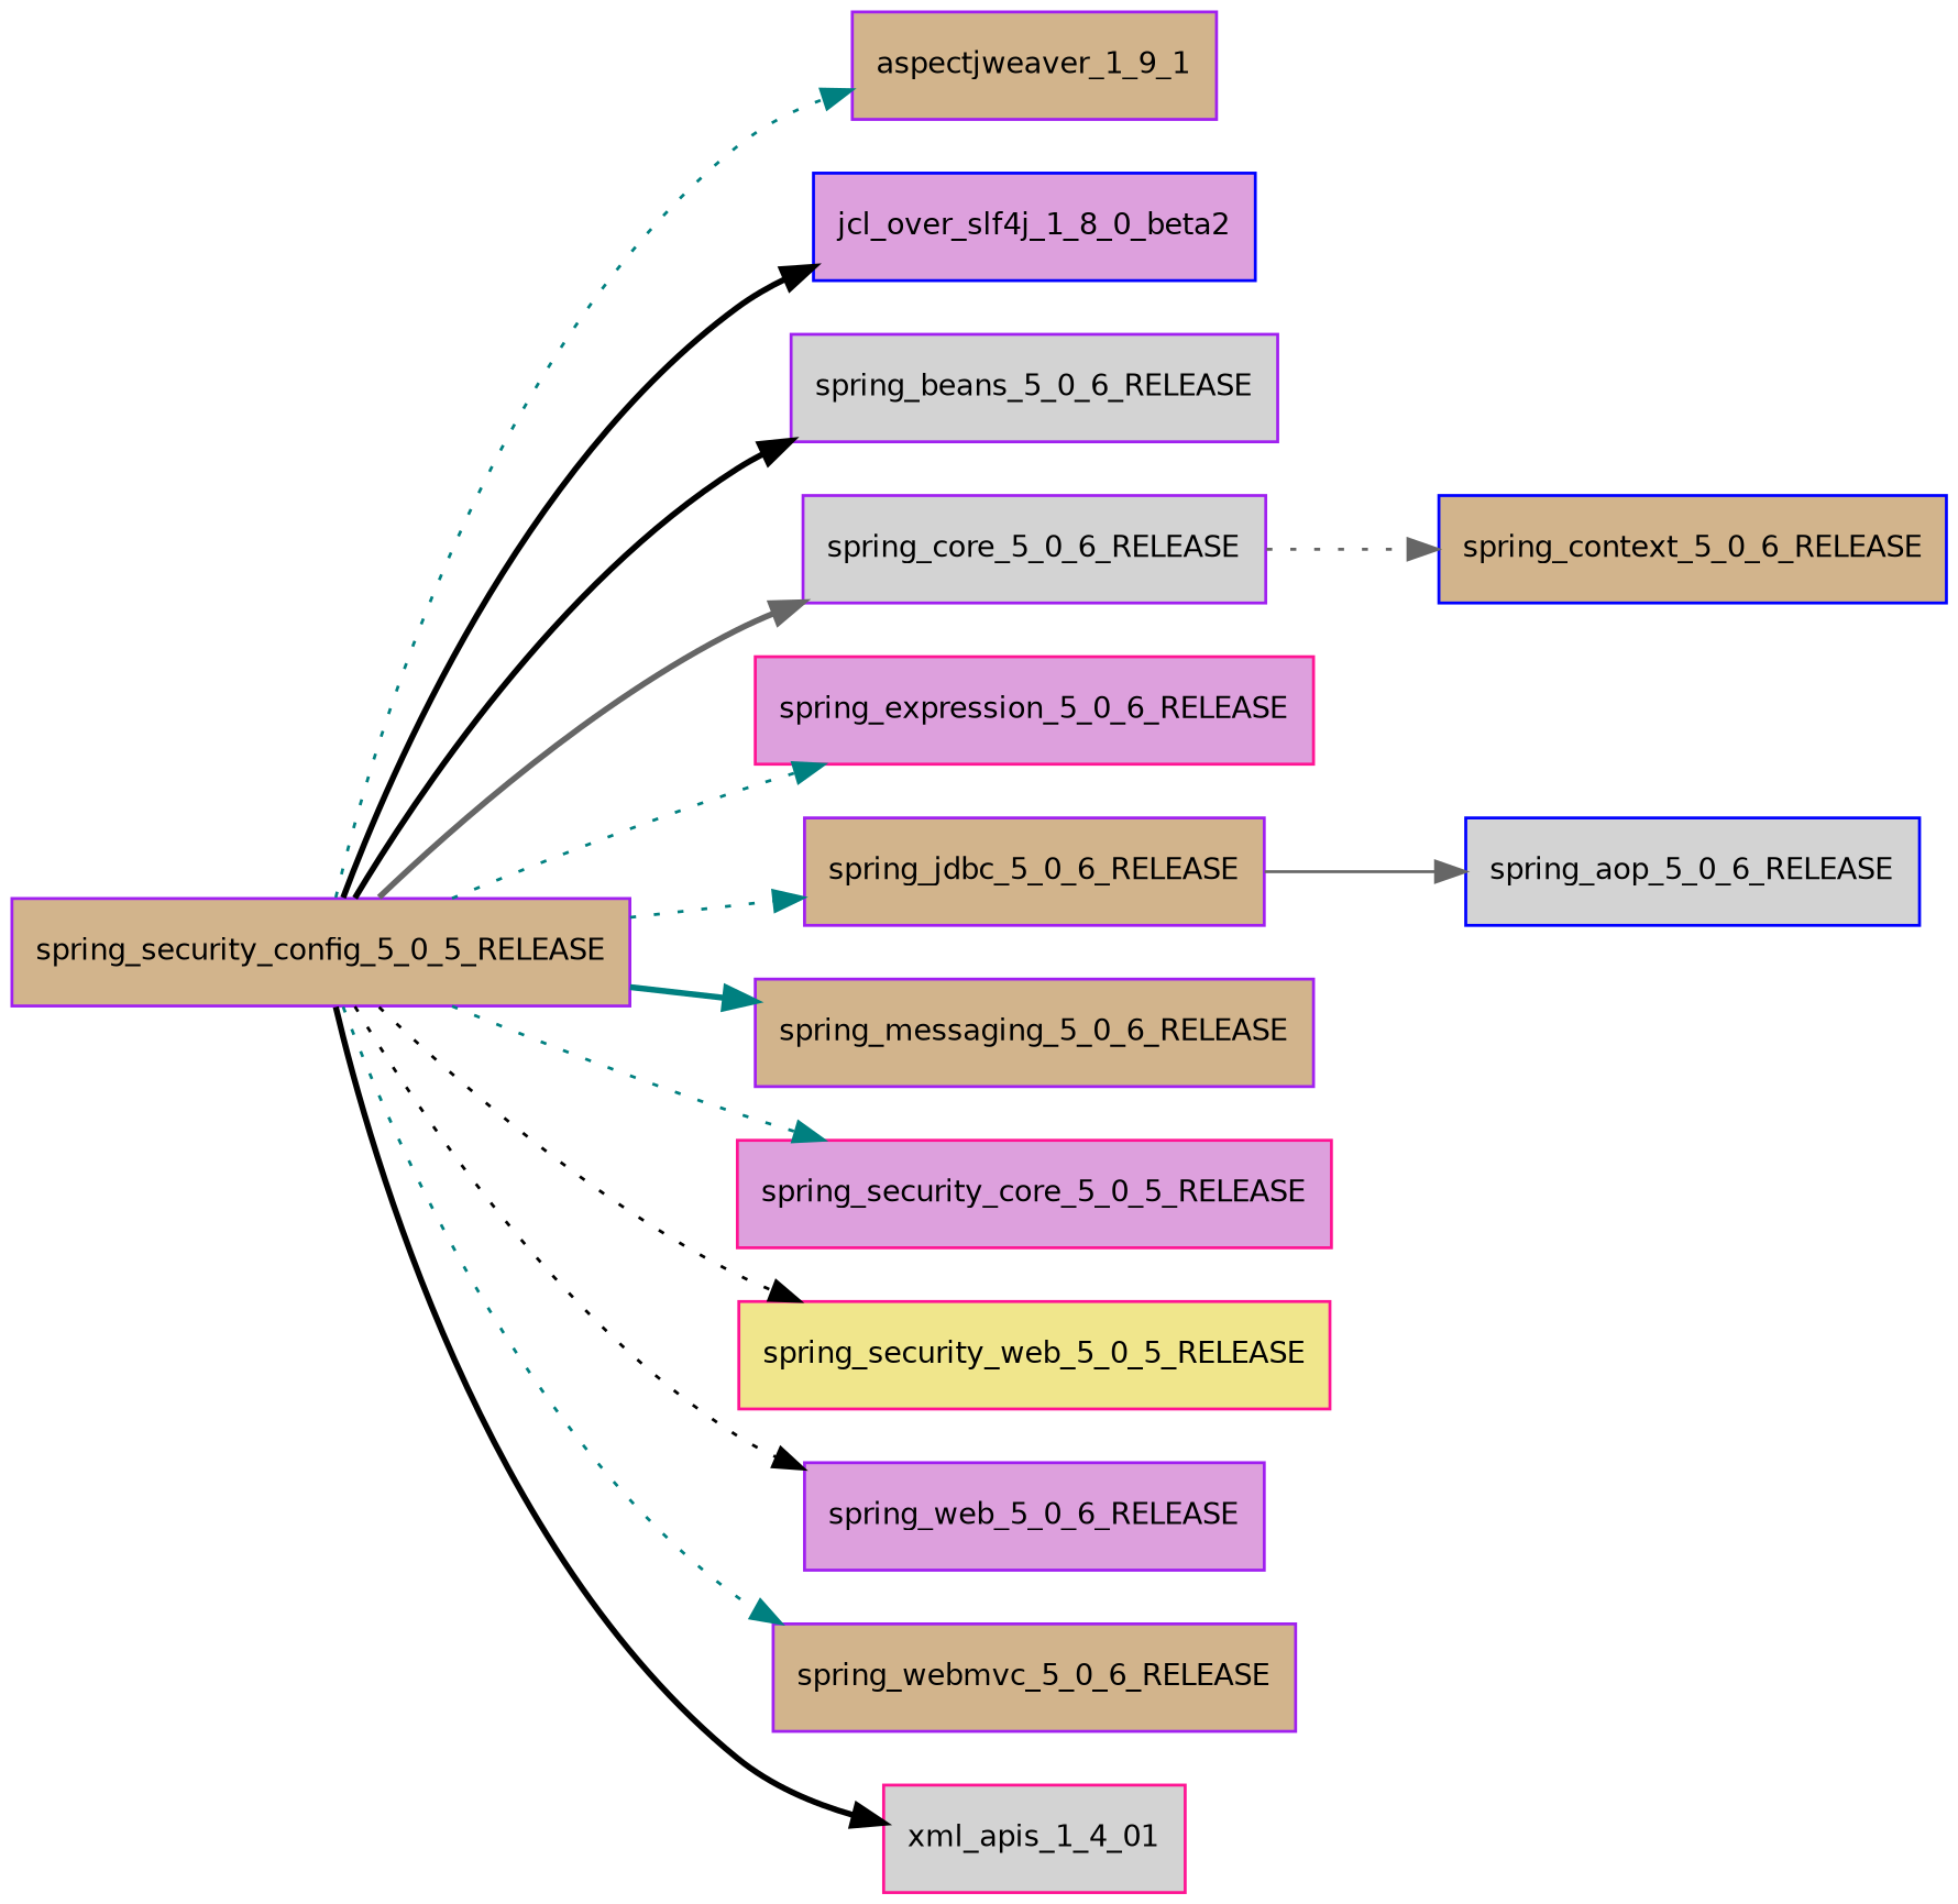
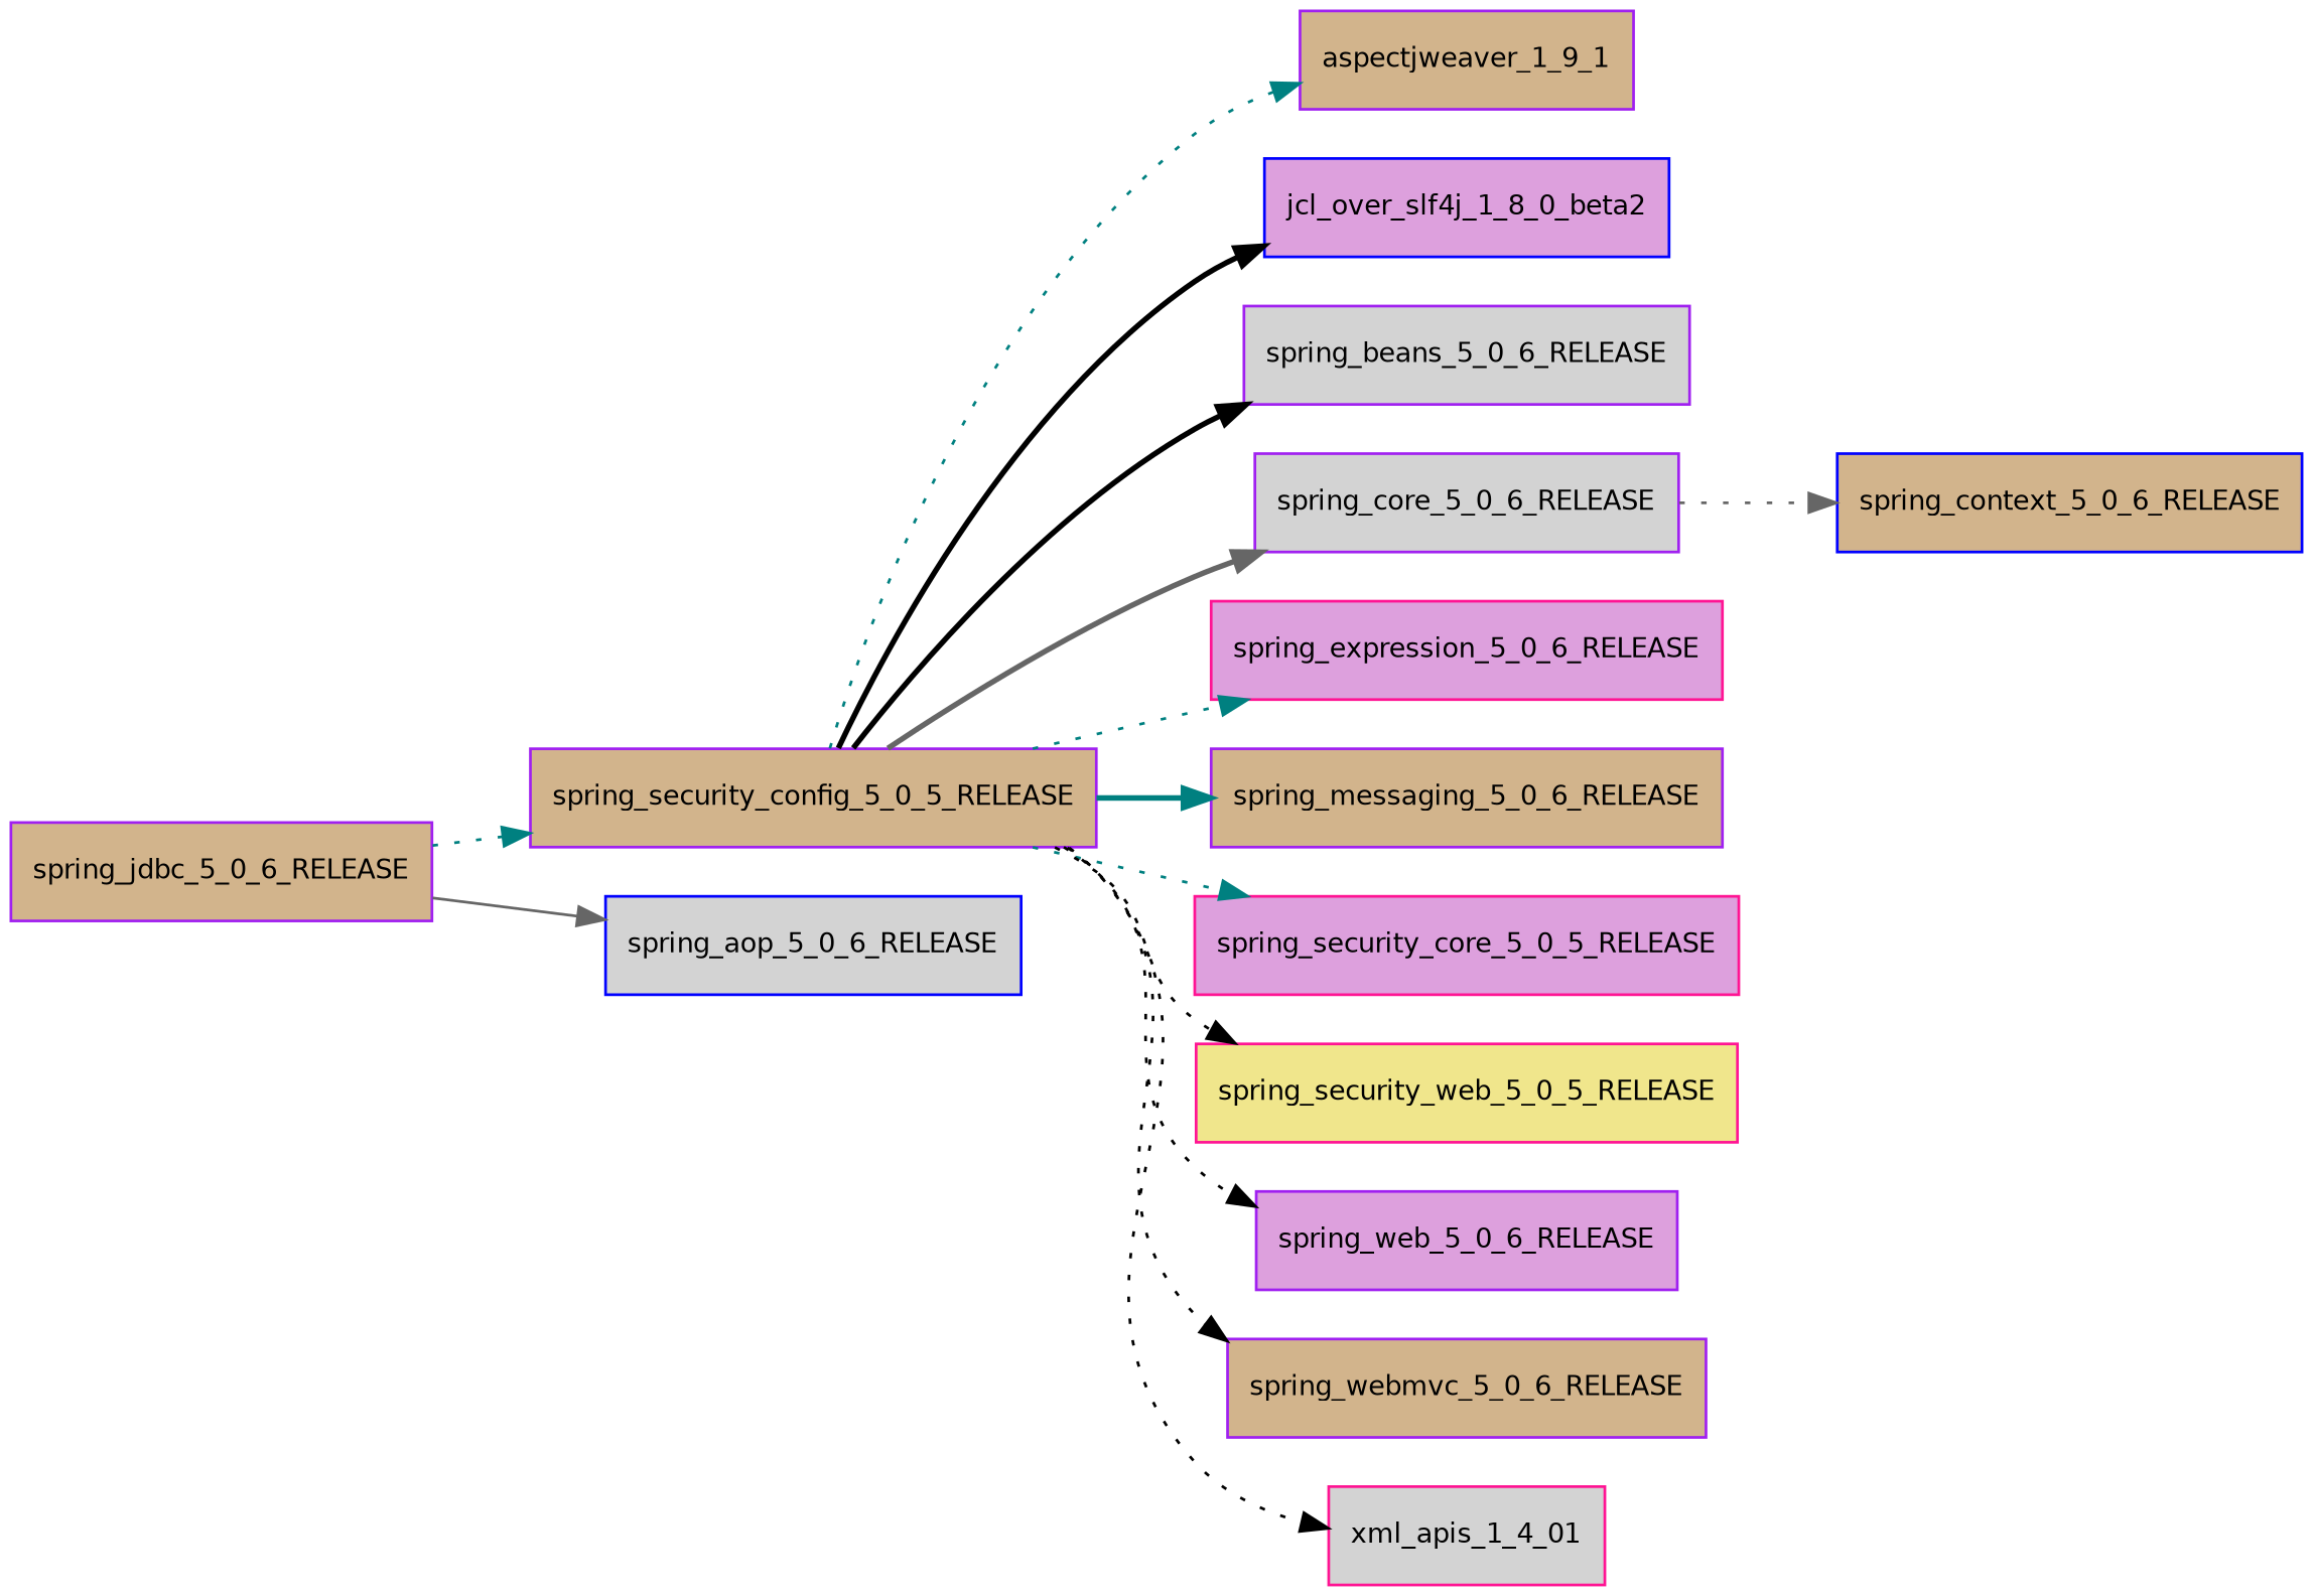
  digraph {
    fontname="DejaVu Sans"
    rankdir=LR
    node [color=purple fillcolor=tan fontname="DejaVu Sans" fontsize=10.0 shape=box style=filled]
    edge [color=black fontname="DejaVu Sans" style=dotted]
    spring_security_config_5_0_5_RELEASE
    aspectjweaver_1_9_1
    jcl_over_slf4j_1_8_0_beta2 [color=blue fillcolor=plum]
    spring_beans_5_0_6_RELEASE [fillcolor=lightgrey]
    spring_core_5_0_6_RELEASE [fillcolor=lightgrey]
    spring_expression_5_0_6_RELEASE [color=deeppink fillcolor=plum]
    spring_jdbc_5_0_6_RELEASE
    spring_messaging_5_0_6_RELEASE
    spring_security_core_5_0_5_RELEASE [color=deeppink fillcolor=plum]
    spring_security_web_5_0_5_RELEASE [color=deeppink fillcolor=khaki]
    spring_web_5_0_6_RELEASE [fillcolor=plum]
    spring_webmvc_5_0_6_RELEASE
    xml_apis_1_4_01 [color=deeppink fillcolor=lightgrey]
    spring_aop_5_0_6_RELEASE [color=blue fillcolor=lightgrey]
    spring_context_5_0_6_RELEASE [color=blue]
    spring_security_config_5_0_5_RELEASE -> aspectjweaver_1_9_1 [color=teal]
    spring_security_config_5_0_5_RELEASE -> jcl_over_slf4j_1_8_0_beta2 [style=bold]
    spring_security_config_5_0_5_RELEASE -> spring_beans_5_0_6_RELEASE [style=bold]
    spring_security_config_5_0_5_RELEASE -> spring_core_5_0_6_RELEASE [color=gray40 style=bold]
    spring_security_config_5_0_5_RELEASE -> spring_expression_5_0_6_RELEASE [color=teal]
-   spring_security_config_5_0_5_RELEASE -> spring_jdbc_5_0_6_RELEASE [color=teal]
+   spring_jdbc_5_0_6_RELEASE -> spring_security_config_5_0_5_RELEASE [color=teal]
    spring_security_config_5_0_5_RELEASE -> spring_messaging_5_0_6_RELEASE [color=teal style=bold]
    spring_security_config_5_0_5_RELEASE -> spring_security_core_5_0_5_RELEASE [color=teal]
    spring_security_config_5_0_5_RELEASE -> spring_security_web_5_0_5_RELEASE
    spring_security_config_5_0_5_RELEASE -> spring_web_5_0_6_RELEASE
-   spring_security_config_5_0_5_RELEASE -> spring_webmvc_5_0_6_RELEASE [color=teal]
-   spring_security_config_5_0_5_RELEASE -> xml_apis_1_4_01 [style=bold]
+   spring_security_config_5_0_5_RELEASE -> spring_webmvc_5_0_6_RELEASE
+   spring_security_config_5_0_5_RELEASE -> xml_apis_1_4_01
    spring_core_5_0_6_RELEASE -> spring_context_5_0_6_RELEASE [color=gray40]
    spring_jdbc_5_0_6_RELEASE -> spring_aop_5_0_6_RELEASE [color=gray40 style=solid]
  }
